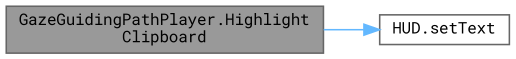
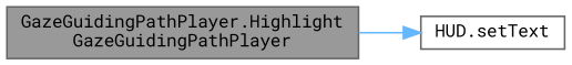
  digraph {
    rankdir=LR
    fontname="Roboto Mono"
    node [fontname="Roboto Mono" fontsize=10 shape=box style=filled]
-   n1 [color=gray40 fillcolor=grey60 fontcolor=black height=0.2 label="GazeGuidingPathPlayer.Highlight\lClipboard" width=0.4]
+   n1 [color=gray40 fillcolor=grey60 fontcolor=black height=0.2 label="GazeGuidingPathPlayer.Highlight\lGazeGuidingPathPlayer" width=0.4]
    n2 [color=grey40 fillcolor=white height=0.2 label="HUD.setText" width=0.4]
    n1 -> n2 [color=steelblue1 fontname="Roboto Mono" fontsize=10 labelfontname=Helvetica labelfontsize=10 style=solid]
  }
